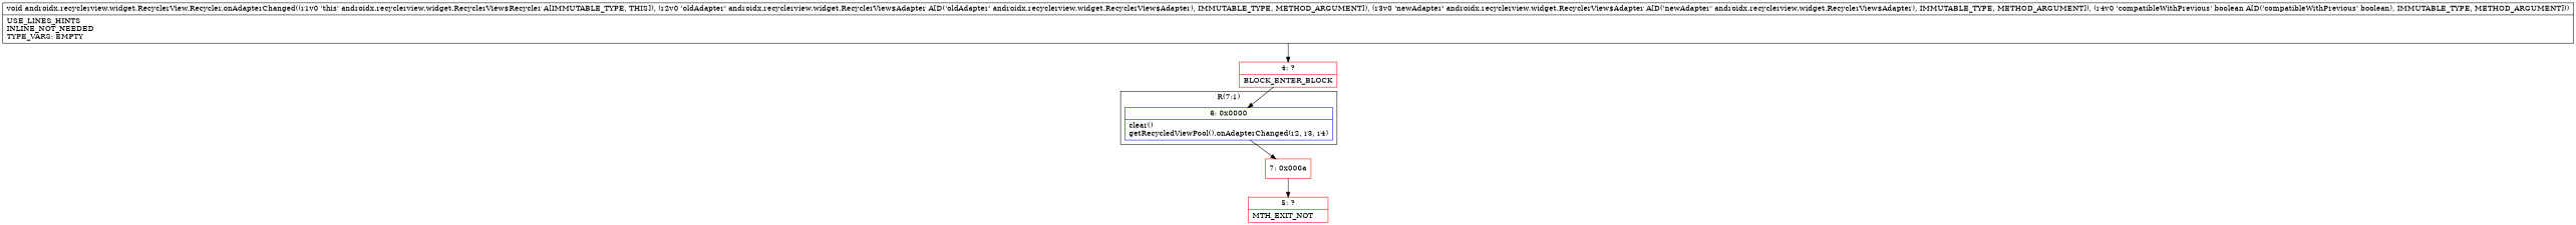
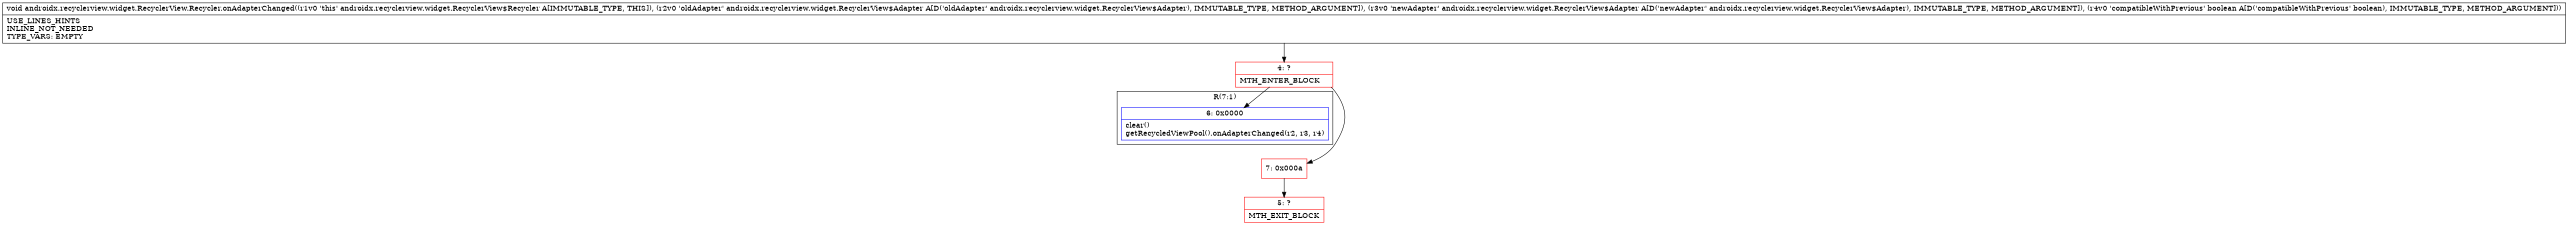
  digraph {
    node [color=red shape=record]
    n1 [color=blue label="{6\:\ 0x0000|clear()\lgetRecycledViewPool().onAdapterChanged(r2, r3, r4)\l}"]
    n2 [label="{7\:\ 0x000a}"]
-   n3 [label="{5\:\ ?|MTH_EXIT_NOT\l}"]
-   n4 [label="{4\:\ ?|BLOCK_ENTER_BLOCK\l}"]
+   n3 [label="{5\:\ ?|MTH_EXIT_BLOCK\l}"]
+   n4 [label="{4\:\ ?|MTH_ENTER_BLOCK\l}"]
    n5 [label="{void androidx.recyclerview.widget.RecyclerView.Recycler.onAdapterChanged((r1v0 'this' androidx.recyclerview.widget.RecyclerView$Recycler A[IMMUTABLE_TYPE, THIS]), (r2v0 'oldAdapter' androidx.recyclerview.widget.RecyclerView$Adapter A[D('oldAdapter' androidx.recyclerview.widget.RecyclerView$Adapter), IMMUTABLE_TYPE, METHOD_ARGUMENT]), (r3v0 'newAdapter' androidx.recyclerview.widget.RecyclerView$Adapter A[D('newAdapter' androidx.recyclerview.widget.RecyclerView$Adapter), IMMUTABLE_TYPE, METHOD_ARGUMENT]), (r4v0 'compatibleWithPrevious' boolean A[D('compatibleWithPrevious' boolean), IMMUTABLE_TYPE, METHOD_ARGUMENT]))  | USE_LINES_HINTS\lINLINE_NOT_NEEDED\lTYPE_VARS: EMPTY\l}" color=""]
    subgraph cluster_1 {
      label="R(7:1)"
      n1
    }
-   n1 -> n2
+   n4 -> n2
    n2 -> n3
    n4 -> n1
    n5 -> n4
  }
